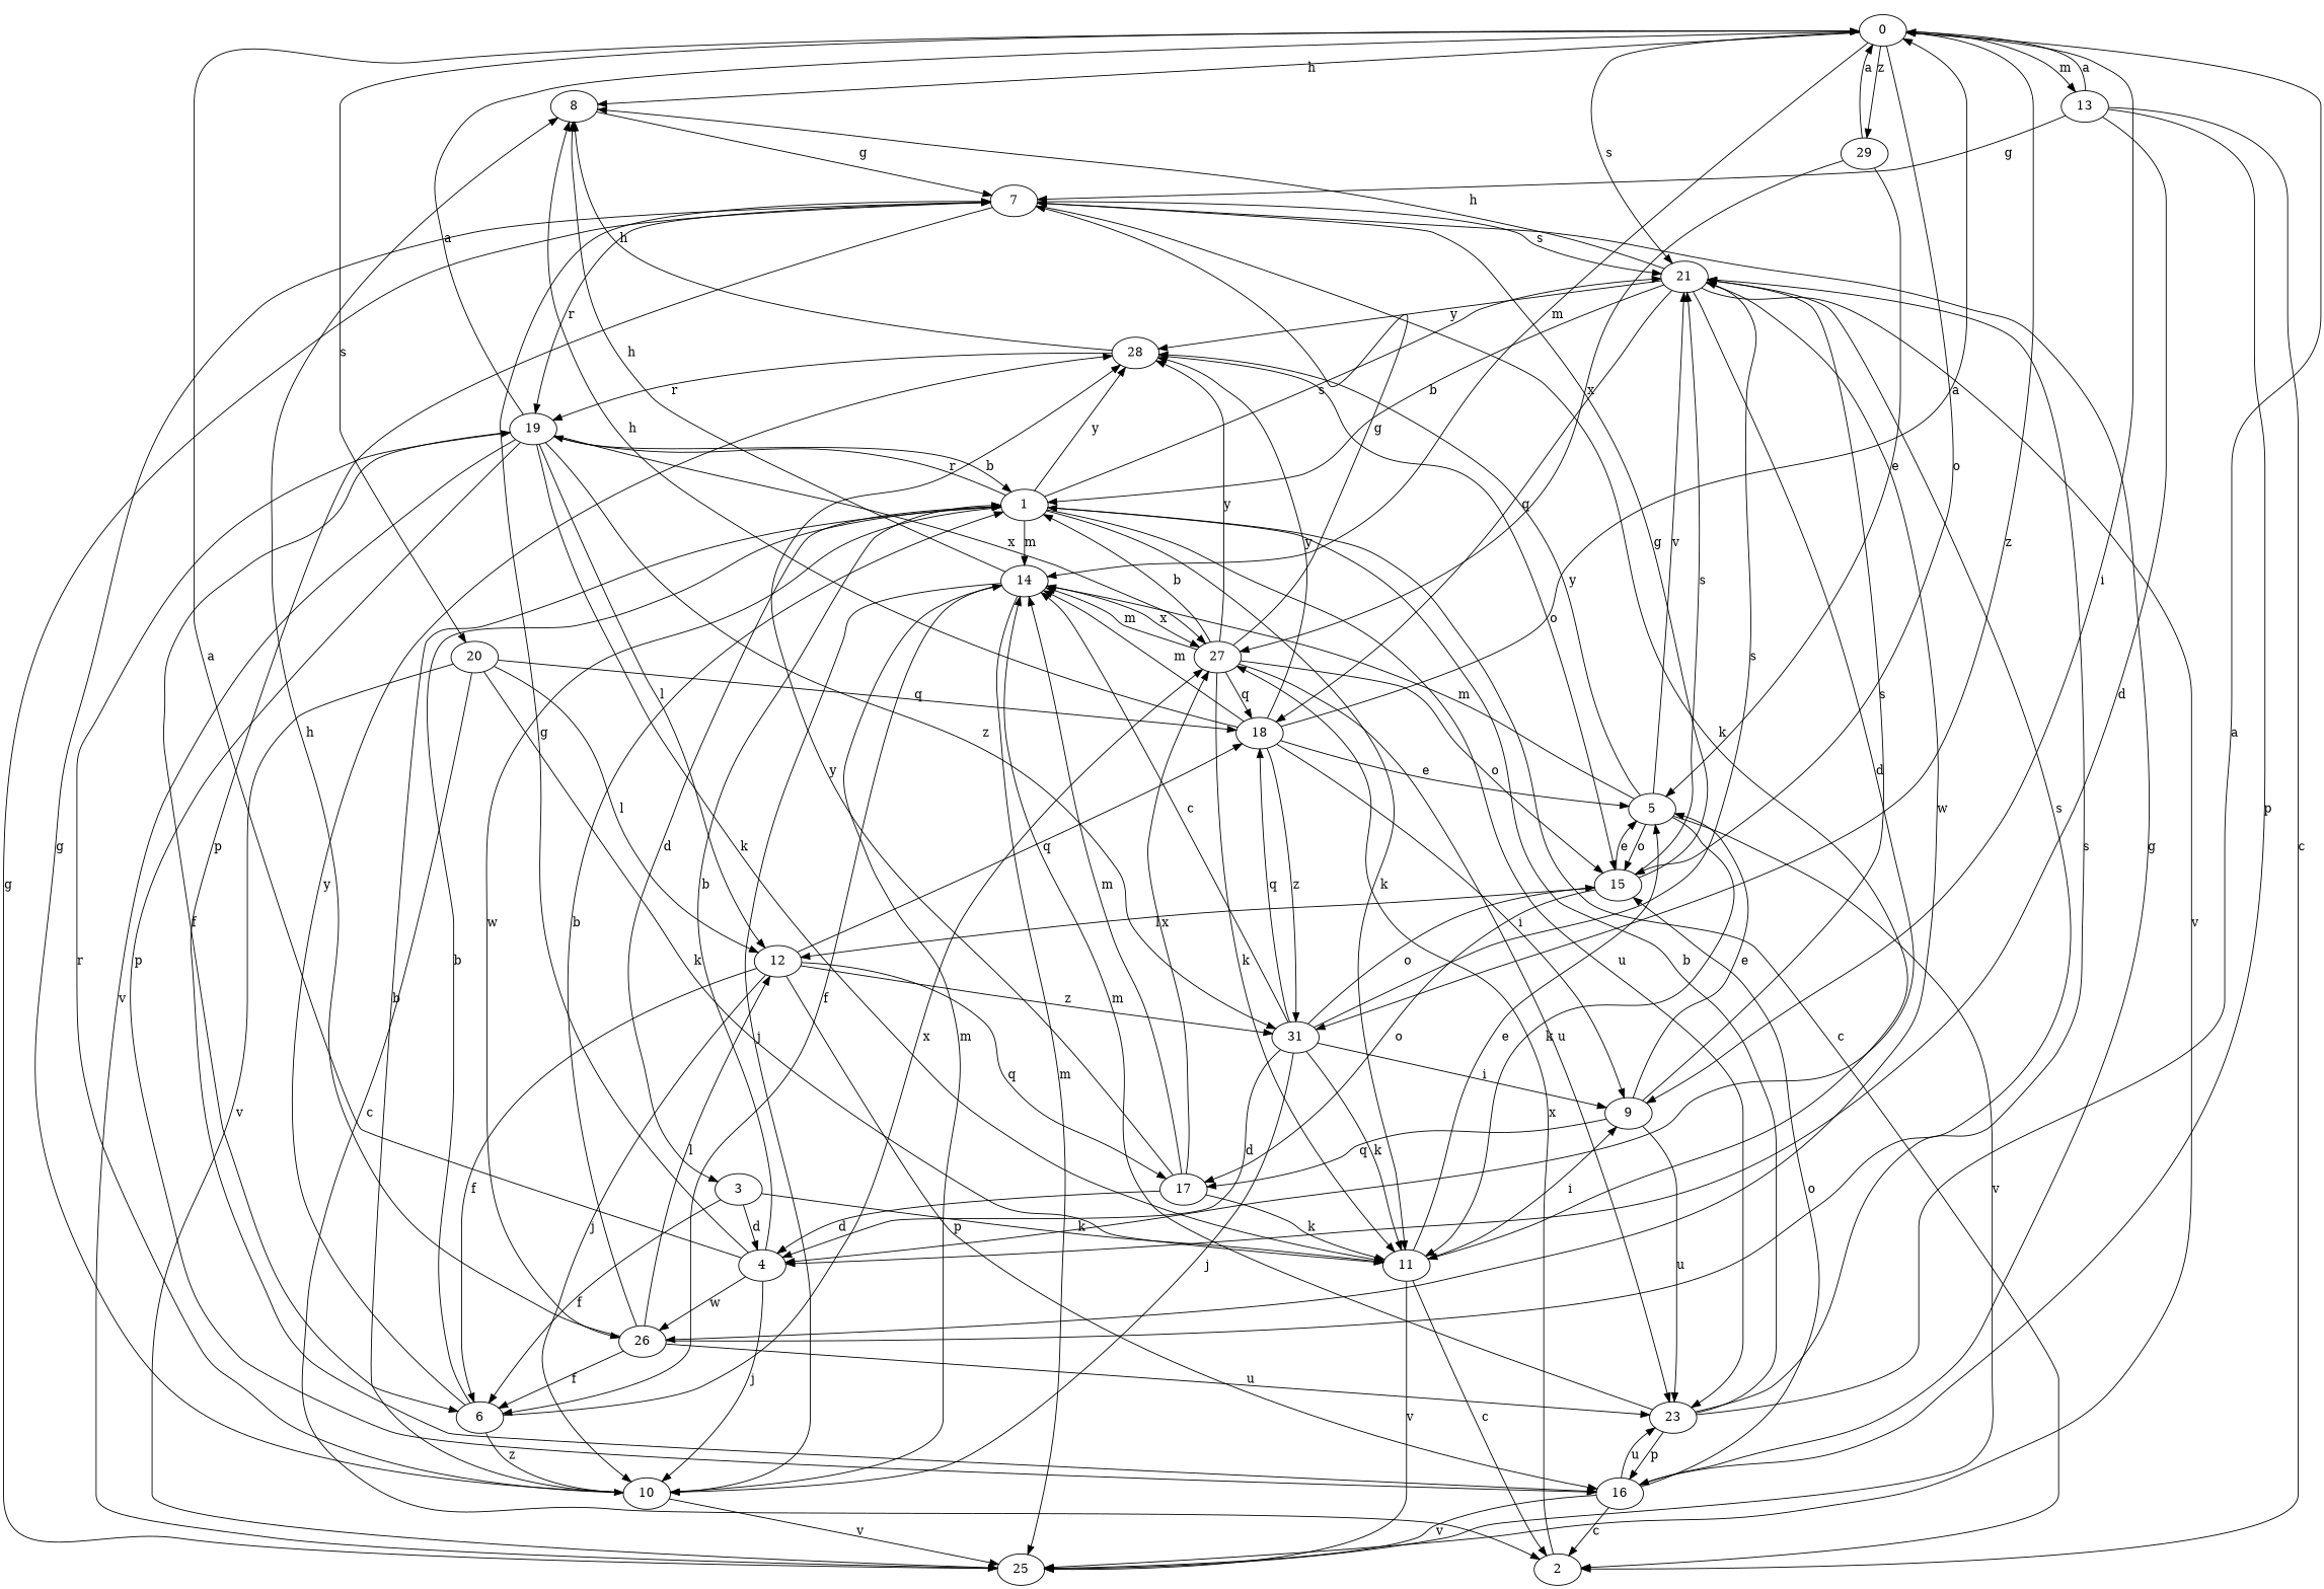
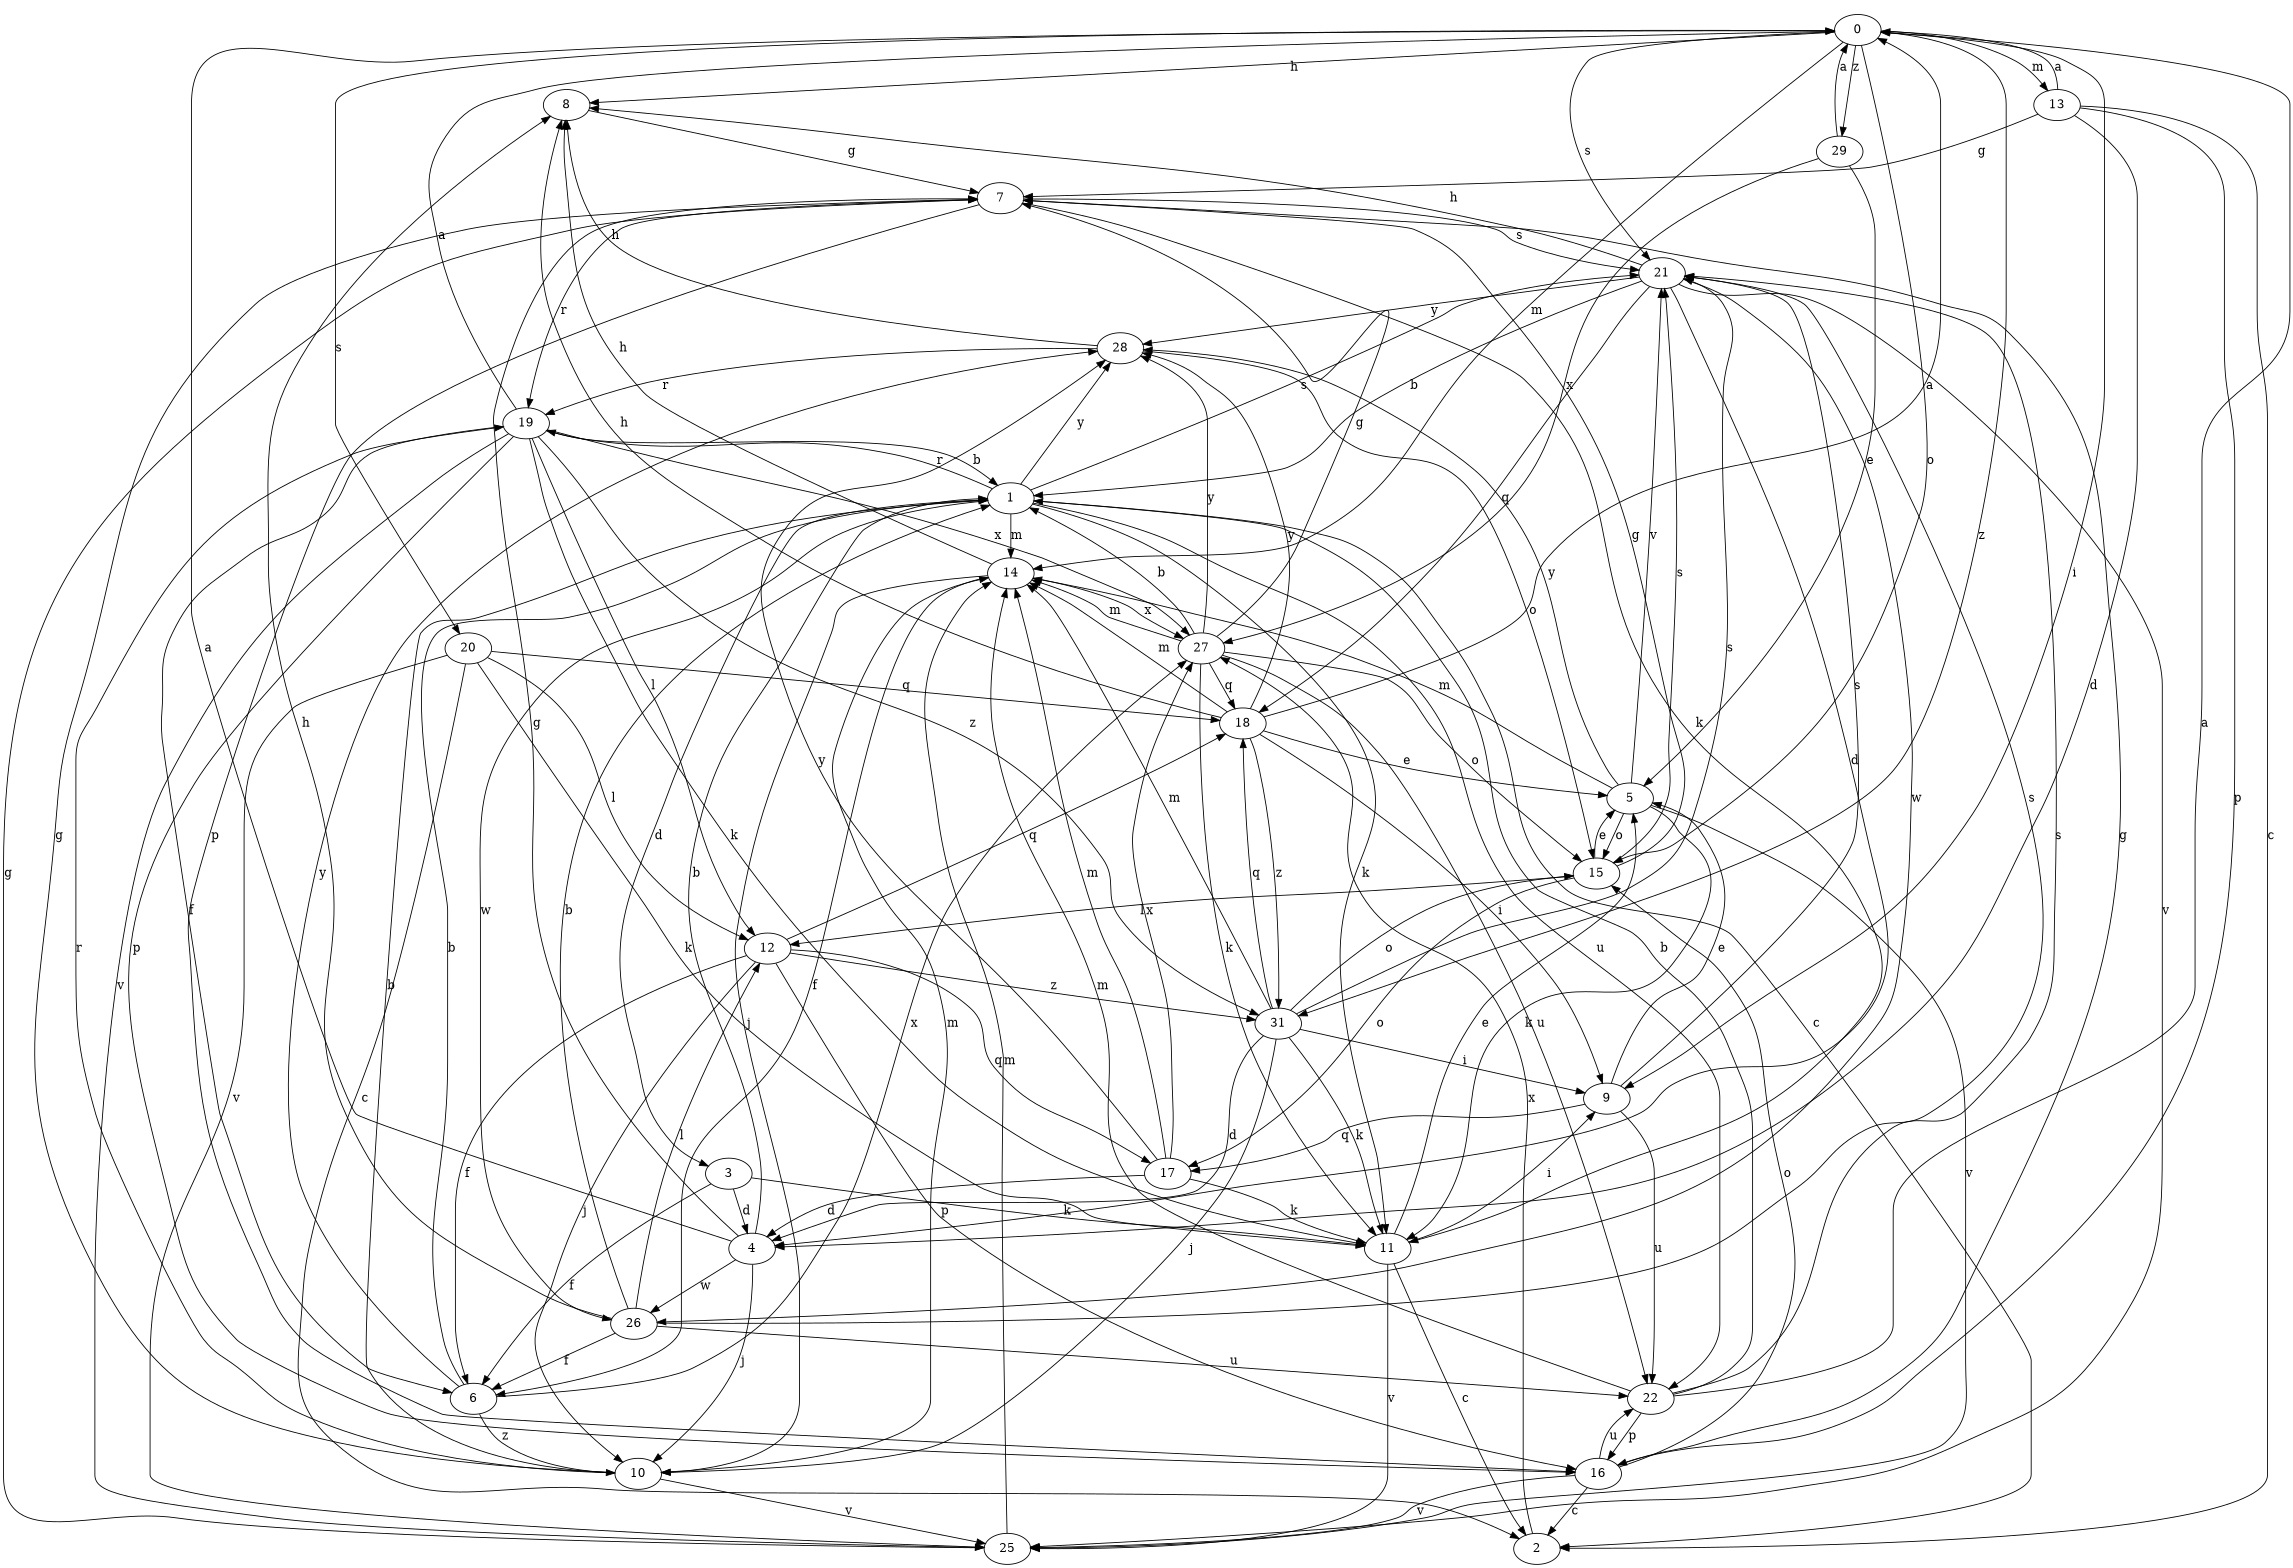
  strict digraph {
    0
    8
    9
    13
    14
    15
    20
    21
    29
    31
    7
-   23
+   23 [label=22]
    5
    17
    2
    4
    16
    10
    27
    6
    12
    11
    25
    18
    1
    26
    28
    3
    19
    0 -> 8 [label=h]
    0 -> 9 [label=i]
    0 -> 13 [label=m]
    0 -> 14 [label=m]
    0 -> 15 [label=o]
    0 -> 20 [label=s]
    0 -> 21 [label=s]
    0 -> 29 [label=z]
    0 -> 31 [label=z]
    8 -> 7 [label=g]
    9 -> 21 [label=s]
    9 -> 23 [label=u]
    9 -> 5 [label=e]
    9 -> 17 [label=q]
    13 -> 0 [label=a]
    13 -> 7 [label=g]
    13 -> 2 [label=c]
    13 -> 4 [label=d]
    13 -> 16 [label=p]
    14 -> 8 [label=h]
    14 -> 10 [label=j]
    14 -> 27 [label=x]
    14 -> 6 [label=f]
    15 -> 21 [label=s]
    15 -> 7 [label=g]
    15 -> 5 [label=e]
    15 -> 17 [label=o]
    15 -> 12 [label=l]
    20 -> 2 [label=c]
    20 -> 12 [label=l]
    20 -> 11 [label=k]
    20 -> 25 [label=v]
    20 -> 18 [label=q]
    21 -> 8 [label=h]
    21 -> 4 [label=d]
    21 -> 25 [label=v]
    21 -> 18 [label=q]
    21 -> 1 [label=b]
    21 -> 26 [label=w]
    21 -> 28 [label=y]
    29 -> 0 [label=a]
    29 -> 5 [label=e]
    29 -> 27 [label=x]
    31 -> 9 [label=i]
-   31 -> 14 [label=c]
+   31 -> 14 [label=m]
    31 -> 15 [label=o]
    31 -> 21 [label=s]
    31 -> 4 [label=d]
    31 -> 10 [label=j]
    31 -> 11 [label=k]
    31 -> 18 [label=q]
    7 -> 21 [label=s]
    7 -> 16 [label=p]
    7 -> 11 [label=k]
    7 -> 19 [label=r]
    23 -> 0 [label=a]
    23 -> 14 [label=m]
    23 -> 21 [label=s]
    23 -> 16 [label=p]
    23 -> 1 [label=b]
    5 -> 14 [label=m]
    5 -> 15 [label=o]
    5 -> 21 [label=v]
    5 -> 11 [label=k]
    5 -> 25 [label=v]
    5 -> 28 [label=y]
    17 -> 14 [label=m]
    17 -> 4 [label=d]
    17 -> 27 [label=x]
    17 -> 11 [label=k]
    17 -> 28 [label=y]
    2 -> 27 [label=x]
    4 -> 0 [label=a]
    4 -> 7 [label=g]
    4 -> 10 [label=j]
    4 -> 1 [label=b]
    4 -> 26 [label=w]
    16 -> 15 [label=o]
    16 -> 7 [label=g]
    16 -> 23 [label=u]
    16 -> 2 [label=c]
    16 -> 25 [label=v]
    10 -> 14 [label=m]
    10 -> 7 [label=g]
    10 -> 25 [label=v]
    10 -> 1 [label=b]
    10 -> 19 [label=r]
    27 -> 14 [label=m]
    27 -> 15 [label=o]
    27 -> 7 [label=g]
    27 -> 23 [label=u]
    27 -> 11 [label=k]
    27 -> 18 [label=q]
    27 -> 1 [label=b]
    27 -> 28 [label=y]
    6 -> 10 [label=z]
    6 -> 27 [label=x]
    6 -> 1 [label=b]
    6 -> 28 [label=y]
    12 -> 31 [label=z]
    12 -> 17 [label=q]
    12 -> 16 [label=p]
    12 -> 10 [label=j]
    12 -> 6 [label=f]
    12 -> 18 [label=q]
    11 -> 9 [label=i]
    11 -> 5 [label=e]
    11 -> 2 [label=c]
    11 -> 25 [label=v]
-   14 -> 25 [label=m]
+   25 -> 14 [label=m]
    25 -> 7 [label=g]
    18 -> 0 [label=a]
    18 -> 8 [label=h]
    18 -> 9 [label=i]
    18 -> 14 [label=m]
    18 -> 31 [label=z]
    18 -> 5 [label=e]
    18 -> 28 [label=y]
    1 -> 14 [label=m]
    1 -> 21 [label=s]
    1 -> 23 [label=u]
    1 -> 2 [label=c]
    1 -> 11 [label=k]
    1 -> 26 [label=w]
    1 -> 28 [label=y]
    1 -> 3 [label=d]
    1 -> 19 [label=r]
    26 -> 8 [label=h]
    26 -> 21 [label=s]
    26 -> 23 [label=u]
    26 -> 6 [label=f]
    26 -> 12 [label=l]
    26 -> 1 [label=b]
    28 -> 8 [label=h]
    28 -> 15 [label=o]
    28 -> 19 [label=r]
    3 -> 4 [label=d]
    3 -> 6 [label=f]
    3 -> 11 [label=k]
    19 -> 0 [label=a]
    19 -> 31 [label=z]
    19 -> 16 [label=p]
    19 -> 27 [label=x]
    19 -> 6 [label=f]
    19 -> 12 [label=l]
    19 -> 11 [label=k]
    19 -> 25 [label=v]
    19 -> 1 [label=b]
  }
